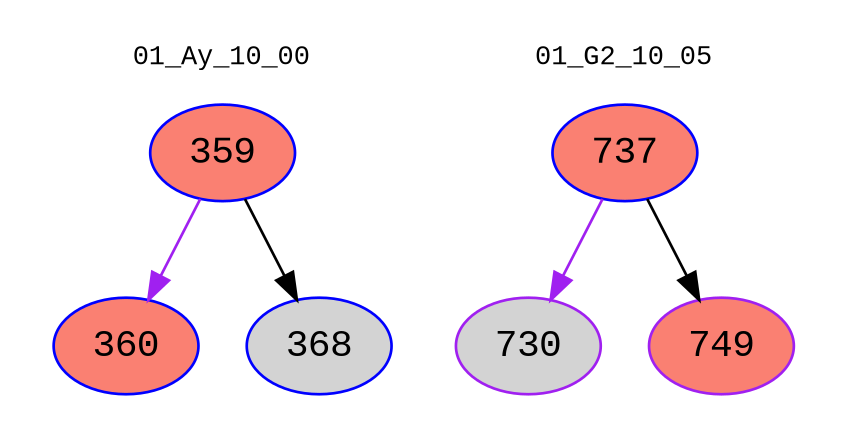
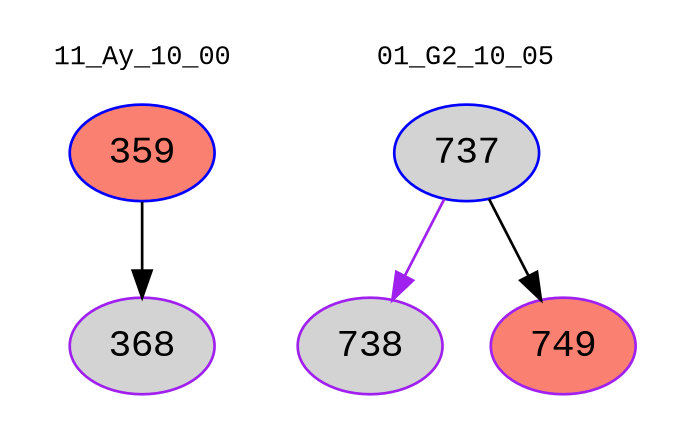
  digraph {
    fontname="Liberation Mono"
    node [color=blue fillcolor=salmon fontname="Liberation Mono" style=filled]
    edge [color=purple fontname="Liberation Mono"]
    n1 [label=359]
-   n2 [label=360]
-   n3 [fillcolor=lightgrey label=368]
-   n4 [label=737]
-   n5 [color=purple fillcolor=lightgrey label=730]
+   n3 [color=purple fillcolor=lightgrey label=368]
+   n4 [fillcolor=lightgrey label=737]
+   n5 [color=purple fillcolor=lightgrey label=738]
    n6 [color=purple label=749]
    subgraph cluster_1 {
      color=white
      fontsize=10
-     label="01_Ay_10_00"
+     label="11_Ay_10_00"
      n1
-     n2
      n3
    }
    subgraph cluster_2 {
      color=white
      fontsize=10
      label="01_G2_10_05"
      n4
      n5
      n6
    }
-   n1 -> n2
    n1 -> n3 [color=black]
    n4 -> n5
    n4 -> n6 [color=black]
  }
